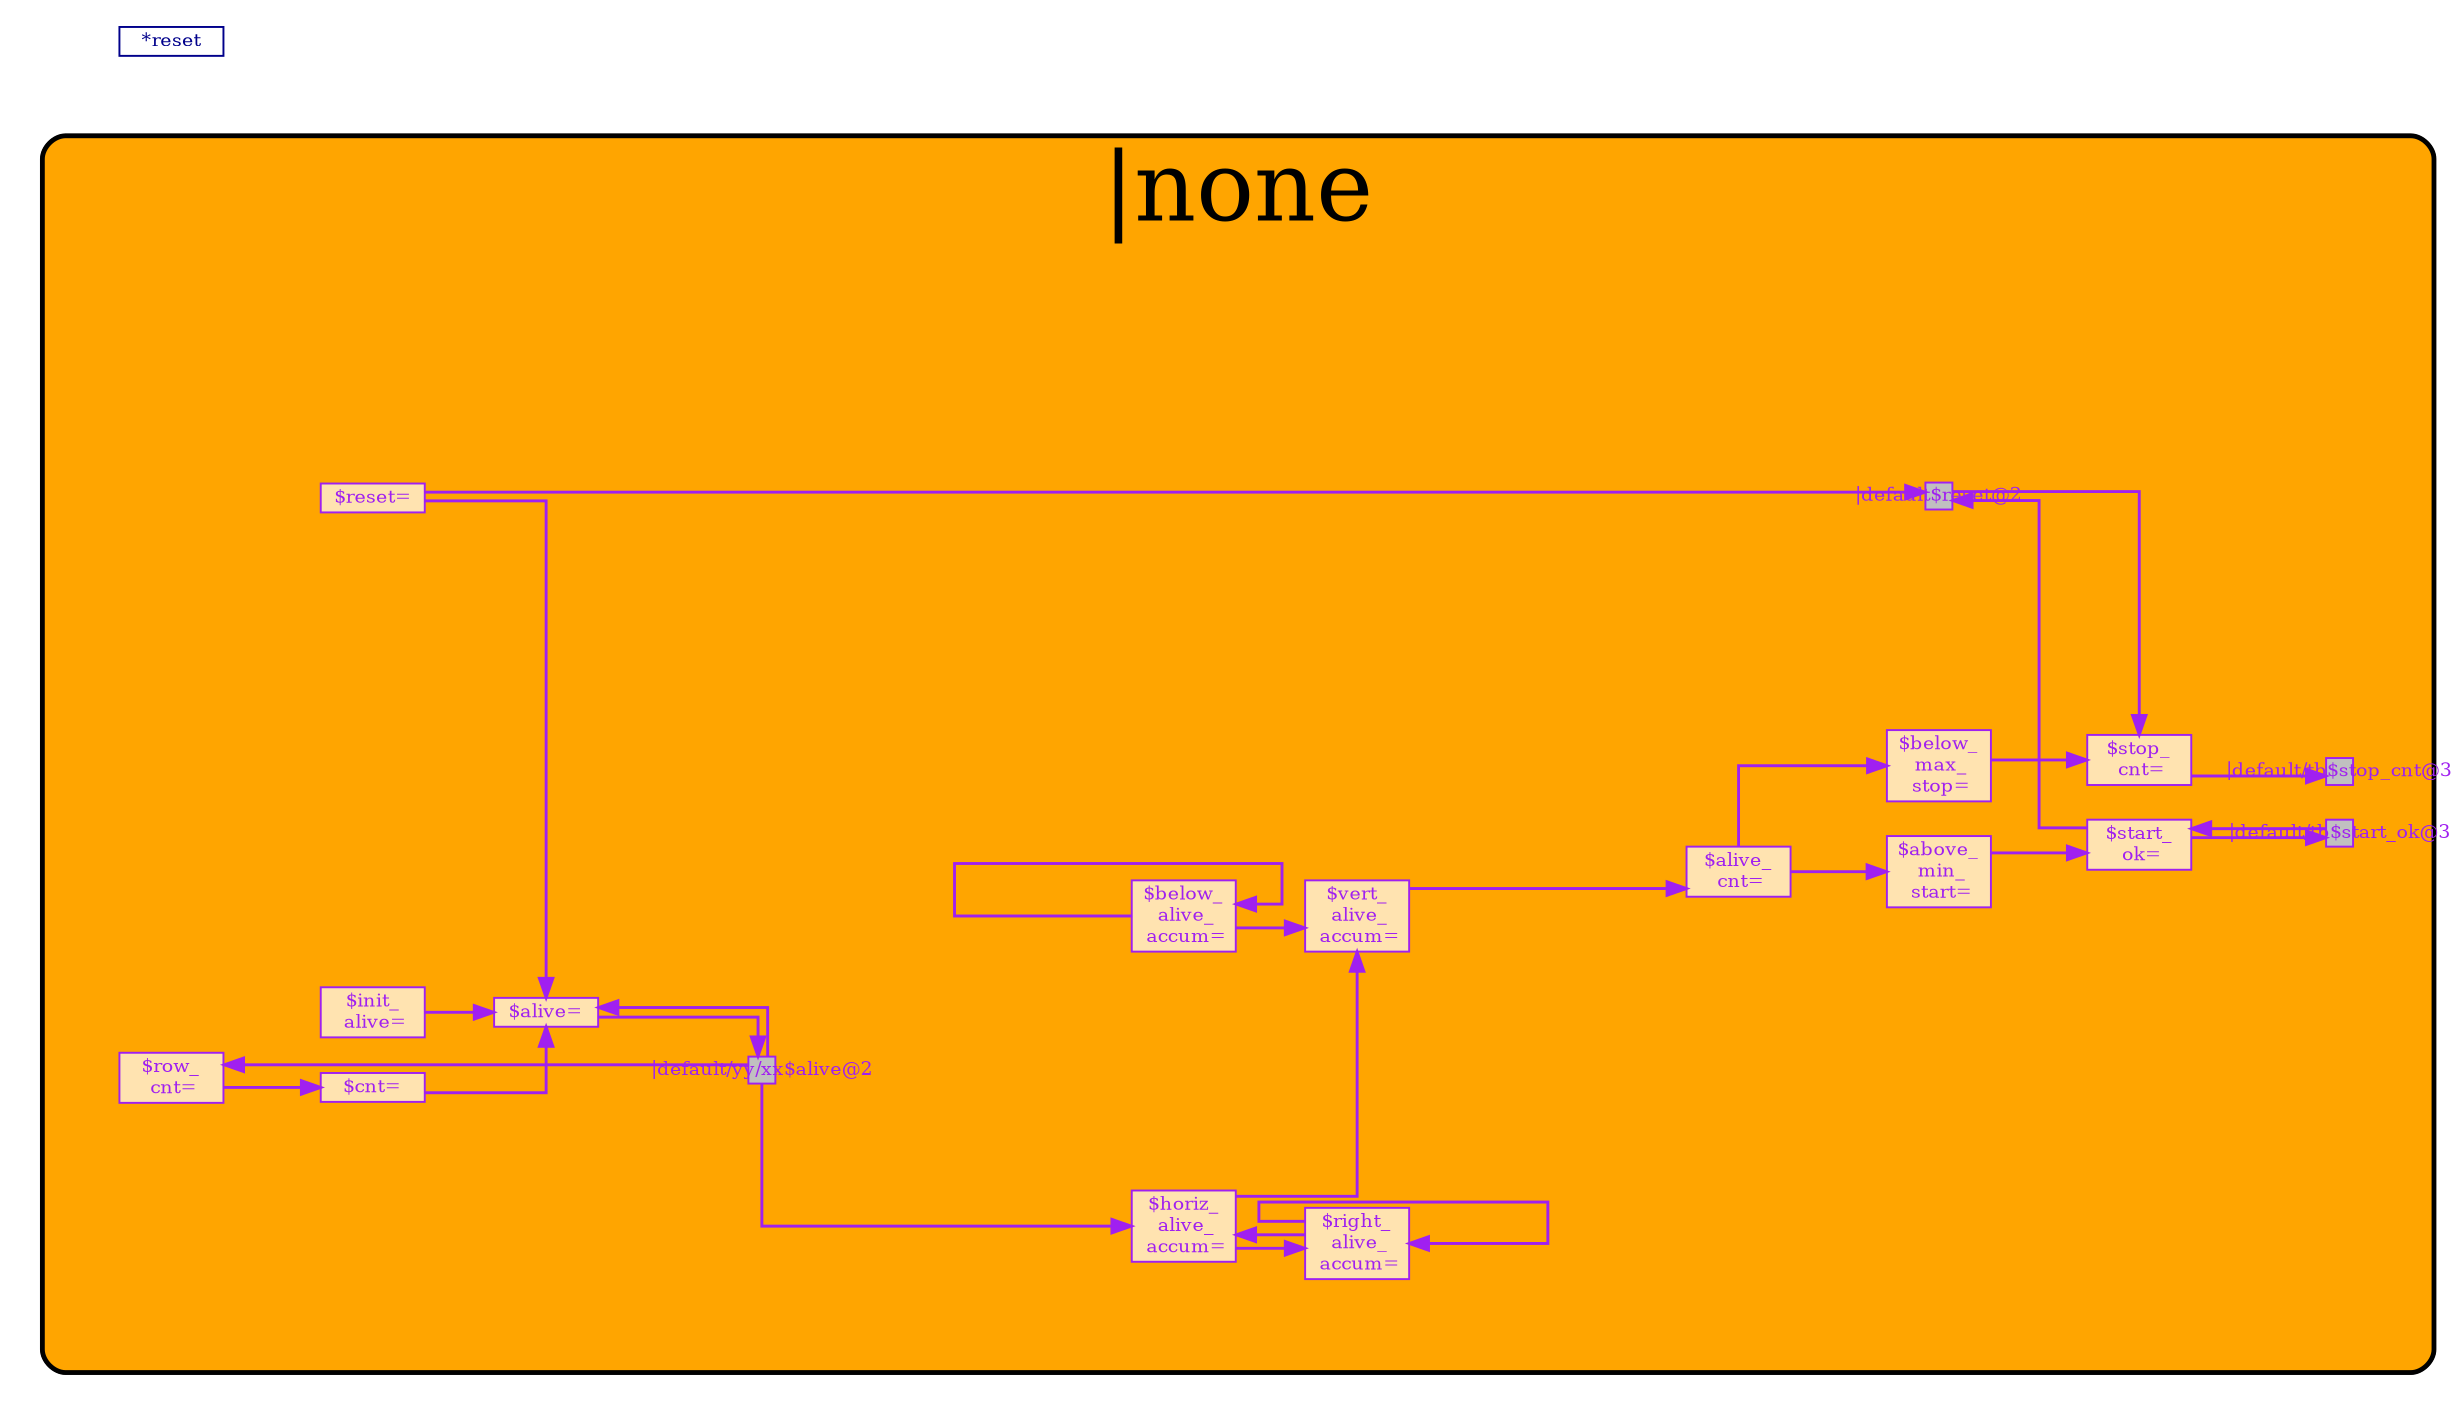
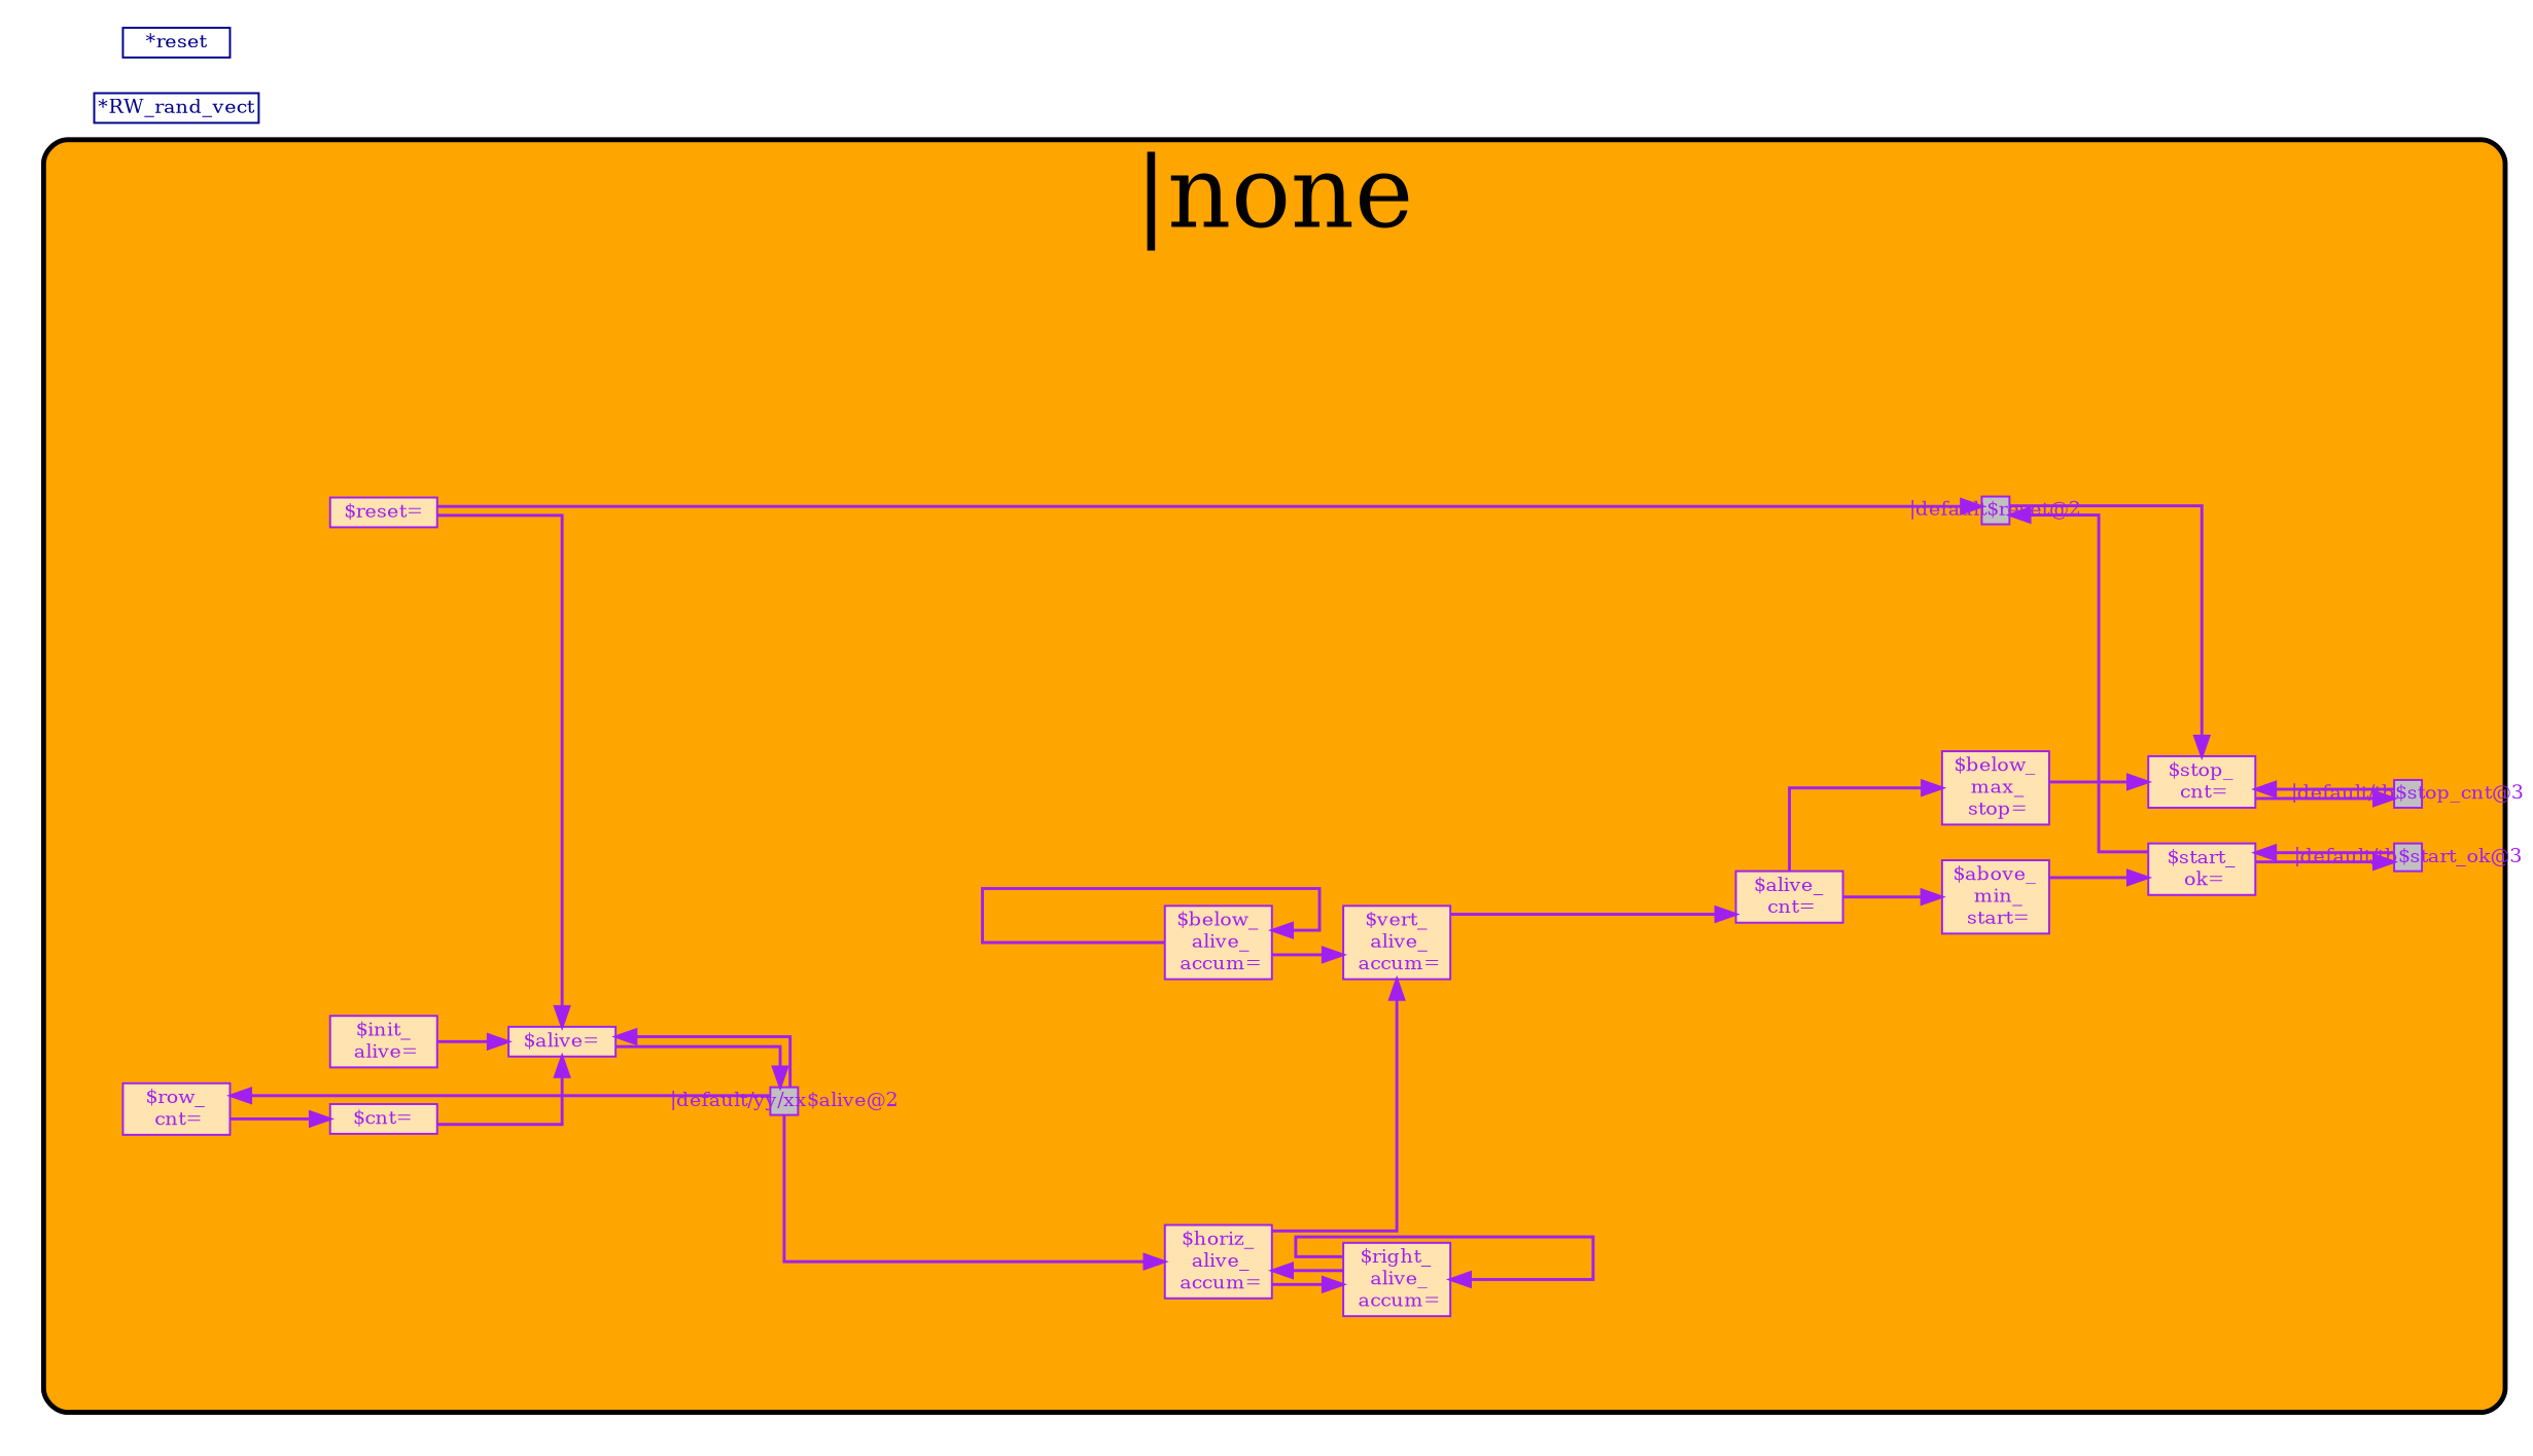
  strict digraph {
    rankdir=LR
    splines=ortho
    node [color=purple fillcolor="#ffffffb0" fontcolor=purple fontsize=10 margin="0.03,0.03" penwidth=1.0 shape=box style=filled]
    edge [color=purple fontcolor="#00D000" labelfontcolor=purple penwidth=1.5 weight=2]
    n1 [height=0.02 label="$reset="]
    "|default$reset@2" [fillcolor=grey fixedsize=true height=0.2 width=0.2]
    n3 [height=0.02 label="$above_\n min_\n start="]
    n4 [height=0.02 label="$alive_\n cnt="]
    n5 [height=0.02 label="$below_\n max_\n stop="]
    n6 [height=0.02 label="$start_\n ok="]
    n7 [height=0.02 label="$stop_\n cnt="]
    "|default/tb$start_ok@3" [fillcolor=grey fixedsize=true height=0.2 width=0.2]
    "|default/tb$stop_cnt@3" [fillcolor=grey fixedsize=true height=0.2 width=0.2]
    n10 [height=0.02 label="$below_\n alive_\n accum="]
    n11 [height=0.02 label="$vert_\n alive_\n accum="]
    n12 [height=0.02 label="$horiz_\n alive_\n accum="]
    n13 [height=0.02 label="$right_\n alive_\n accum="]
    n14 [height=0.02 label="$alive="]
    n15 [height=0.02 label="$cnt="]
    n16 [height=0.02 label="$init_\n alive="]
    n17 [height=0.02 label="$row_\n cnt="]
    "|default/yy/xx$alive@2" [fillcolor=grey fixedsize=true height=0.2 width=0.2]
+   "*RW_rand_vect" [color="#00008b" fillcolor=white fontcolor="#00008b" height=0.02]
    "*reset" [color="#00008b" fillcolor=white fontcolor="#00008b" height=0.02]
    subgraph cluster_1 {
      fillcolor="#1090c0"
      fontsize=50
      label="/top"
      penwidth=2.0
      style="filled,rounded"
      subgraph cluster_2 {
        fillcolor=orange
        fontsize=50
        label="|default"
        penwidth=2.5
        style="filled,rounded"
        subgraph cluster_3 {
          fillcolor=darkgreen
          fontsize=20
          label="@1"
          penwidth=1.5
          style=filled
          n1
        }
        subgraph cluster_4 {
          fillcolor="#509050"
          fontsize=20
          label="@2"
          penwidth=1.5
          style=filled
          "|default$reset@2"
        }
        subgraph cluster_5 {
          fillcolor=orange
          fontsize=40
          label="/print"
          penwidth=2.0
          style="dashed,filled"
        }
        subgraph cluster_6 {
          fillcolor=orange
          fontsize=40
          label="/tb"
          penwidth=2.0
          style="dashed,filled"
          subgraph cluster_7 {
            fillcolor="#509050"
            fontsize=20
            label="@2"
            penwidth=1.5
            style=filled
            n3
            n4
            n5
            n6
            n7
          }
          subgraph cluster_8 {
            fillcolor=darkgreen
            fontsize=20
            label="@3"
            penwidth=1.5
            style=filled
            "|default/tb$start_ok@3"
            "|default/tb$stop_cnt@3"
          }
          subgraph cluster_9 {
            fillcolor=orange
            fontsize=40
            label="/yy[Y_SIZE-1:0]"
            penwidth=2.0
            style=filled
            subgraph cluster_10 {
              fillcolor="#509050"
              fontsize=20
              label="@2"
              penwidth=1.5
              style=filled
              n10
              n11
            }
            subgraph cluster_11 {
              fillcolor=orange
              fontsize=40
              label="/xx[X_SIZE-1:0]"
              penwidth=2.0
              style=filled
              subgraph cluster_12 {
                fillcolor="#509050"
                fontsize=20
                label="@2"
                penwidth=1.5
                style=filled
                n12
                n13
              }
            }
          }
        }
        subgraph cluster_13 {
          fillcolor=orange
          fontsize=40
          label="/yy[Y_SIZE-1:0]"
          penwidth=2.0
          style=filled
          subgraph cluster_14 {
            fillcolor=orange
            fontsize=40
            label="/xx[X_SIZE-1:0]"
            penwidth=2.0
            style=filled
            subgraph cluster_15 {
              fillcolor=darkgreen
              fontsize=20
              label="@1"
              penwidth=1.5
              style=filled
              n14
              n15
              n16
              n17
            }
            subgraph cluster_16 {
              fillcolor="#509050"
              fontsize=20
              label="@2"
              penwidth=1.5
              style=filled
              "|default/yy/xx$alive@2"
            }
          }
        }
      }
      subgraph cluster_17 {
        fillcolor=orange
        fontsize=50
        label="|none"
        penwidth=2.5
        style="filled,rounded"
      }
    }
    n1 -> "|default$reset@2" [weight=10]
    n1 -> n14
    "|default$reset@2" -> n7
    n3 -> n6
    n4 -> n3
    n4 -> n5
    n5 -> n7
    n6 -> "|default$reset@2"
    n6 -> "|default/tb$start_ok@3" [weight=10]
    n7 -> "|default/tb$stop_cnt@3" [weight=10]
    "|default/tb$start_ok@3" -> n6 [weight=1]
+   "|default/tb$stop_cnt@3" -> n7 [weight=1]
    n10 -> n10
    n10 -> n11
    n11 -> n4
    n12 -> n11
    n12 -> n13
    n13 -> n12
    n13 -> n13
    n14 -> "|default/yy/xx$alive@2" [weight=10]
    n15 -> n14
    n16 -> n14
    n17 -> n15
    "|default/yy/xx$alive@2" -> n12
    "|default/yy/xx$alive@2" -> n14 [weight=1]
    "|default/yy/xx$alive@2" -> n17 [weight=1]
  }
